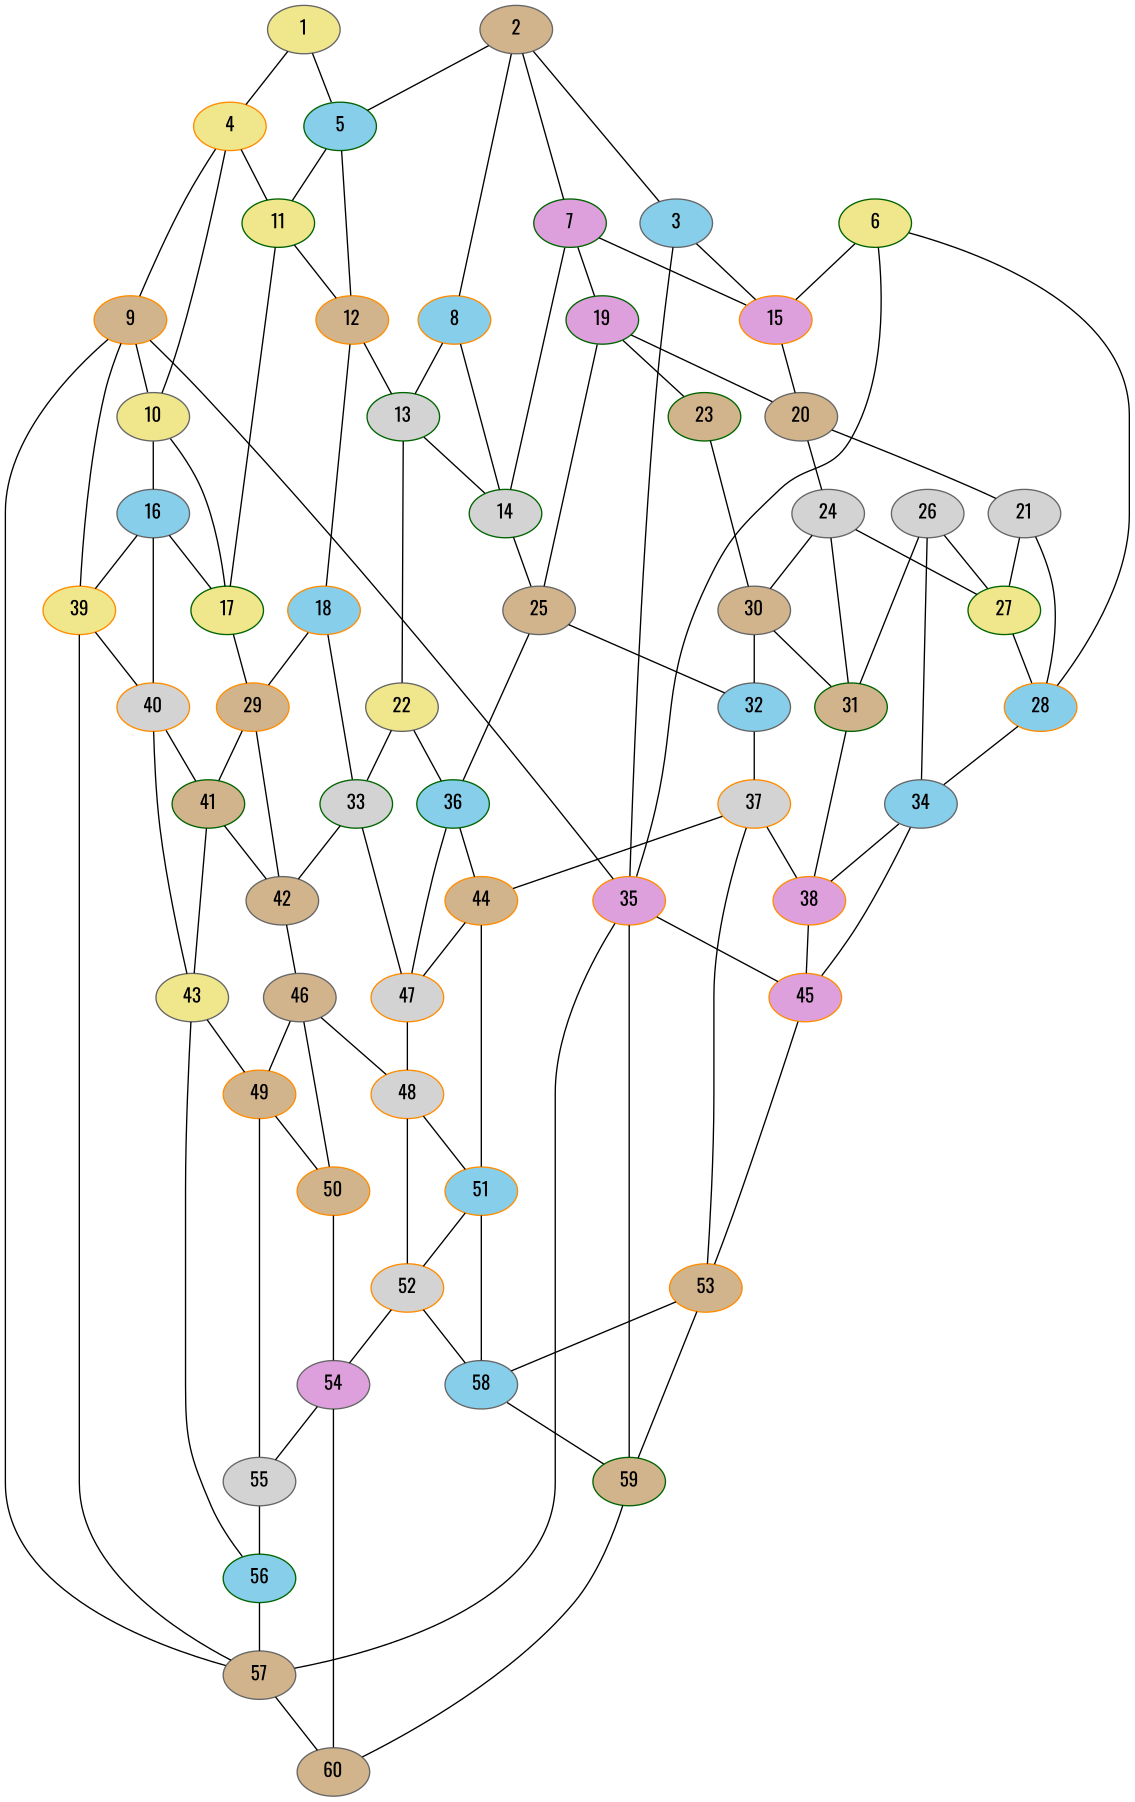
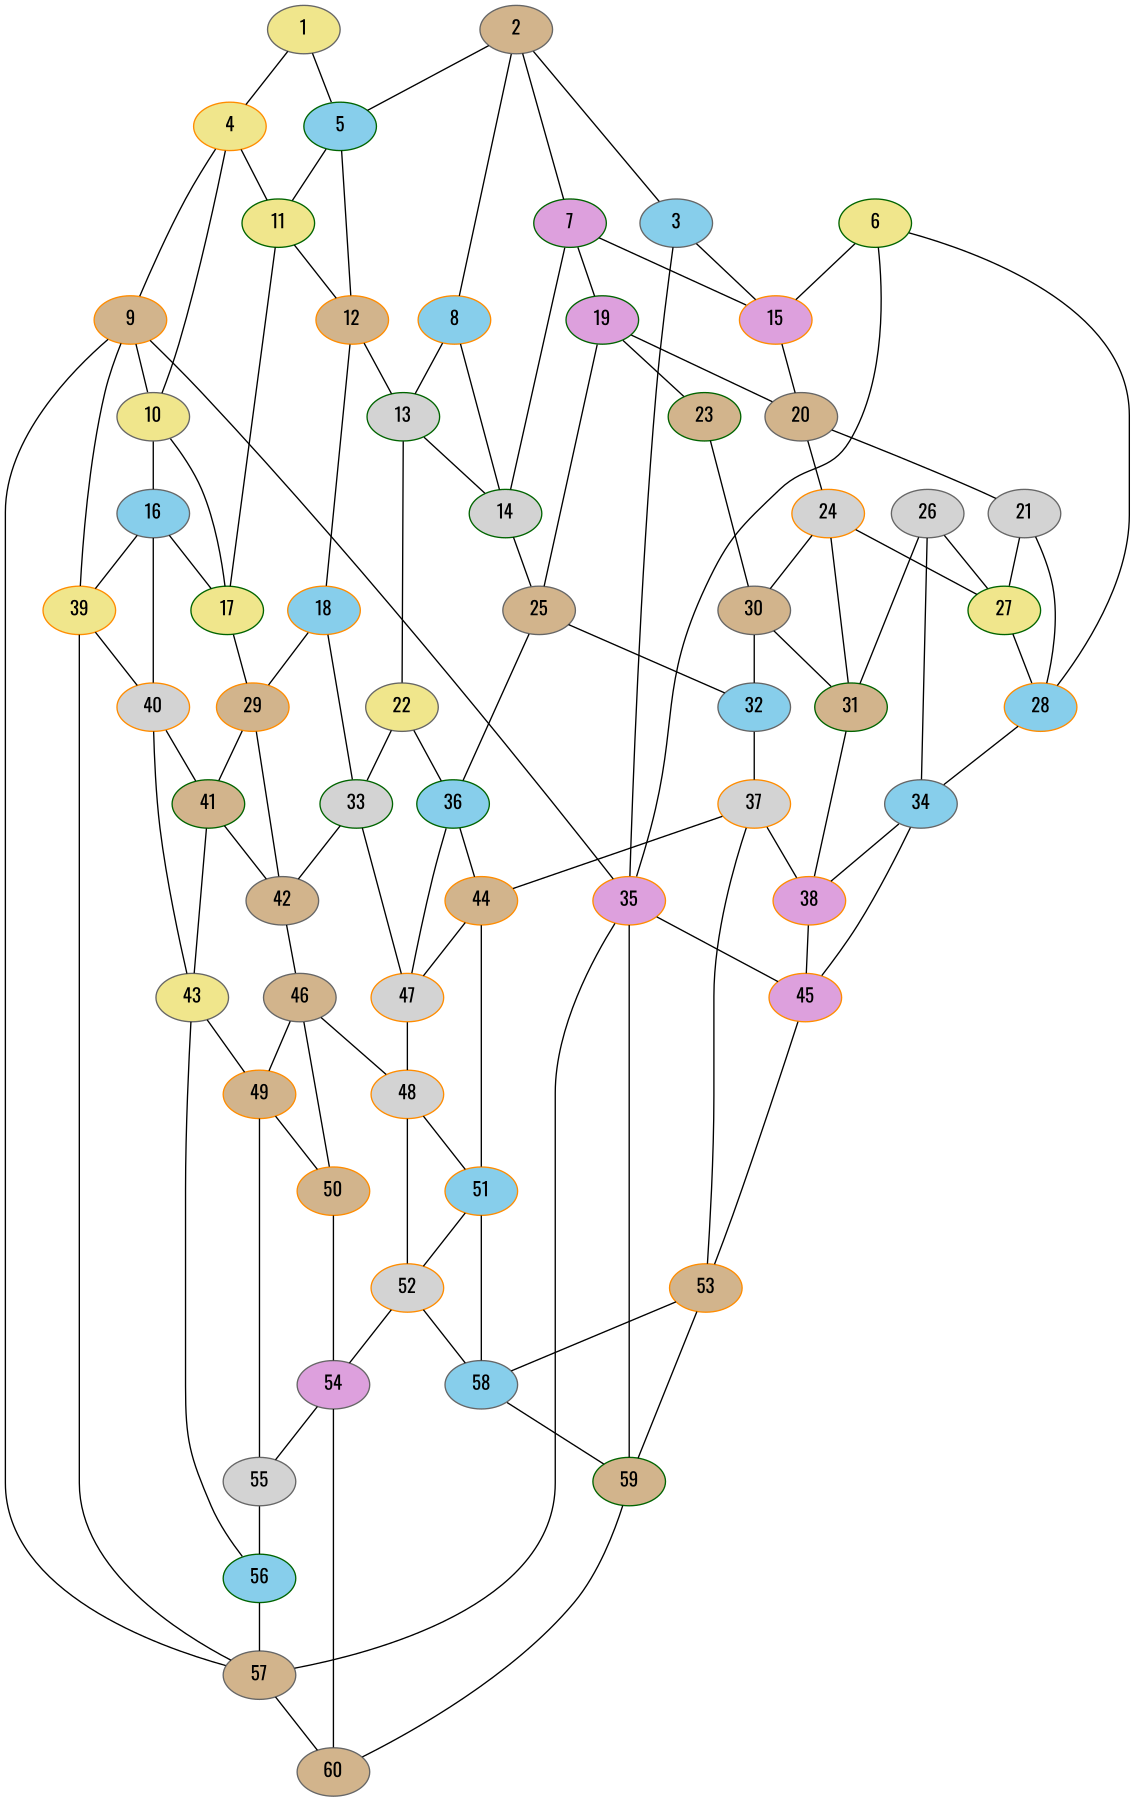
  graph {
    fontname=Oswald
    node [color=gray40 fillcolor=tan fontname=Oswald style=filled]
    edge [fontname=Oswald weight=1.0]
    1 [fillcolor=khaki]
    4 [color=darkorange fillcolor=khaki]
    5 [color=darkgreen fillcolor=skyblue]
    9 [color=darkorange]
    10 [fillcolor=khaki]
    11 [color=darkgreen fillcolor=khaki]
    12 [color=darkorange]
    2
    3 [fillcolor=skyblue]
    7 [color=darkgreen fillcolor=plum]
    8 [color=darkorange fillcolor=skyblue]
    15 [color=darkorange fillcolor=plum]
    35 [color=darkorange fillcolor=plum]
    14 [color=darkgreen fillcolor=lightgrey]
    19 [color=darkgreen fillcolor=plum]
    13 [color=darkgreen fillcolor=lightgrey]
    20
    57
    45 [color=darkorange fillcolor=plum]
    59 [color=darkgreen]
    39 [color=darkorange fillcolor=khaki]
    16 [fillcolor=skyblue]
    17 [color=darkgreen fillcolor=khaki]
    18 [color=darkorange fillcolor=skyblue]
    6 [color=darkgreen fillcolor=khaki]
    28 [color=darkorange fillcolor=skyblue]
    34 [fillcolor=skyblue]
    25
    23 [color=darkgreen]
    22 [fillcolor=khaki]
    40 [color=darkorange fillcolor=lightgrey]
    60
    29 [color=darkorange]
    33 [color=darkgreen fillcolor=lightgrey]
    36 [color=darkgreen fillcolor=skyblue]
    32 [fillcolor=skyblue]
    21 [fillcolor=lightgrey]
-   24 [fillcolor=lightgrey]
+   24 [color=darkorange fillcolor=lightgrey]
    41 [color=darkgreen]
    43 [fillcolor=khaki]
    42
    47 [color=darkorange fillcolor=lightgrey]
    30
    27 [color=darkgreen fillcolor=khaki]
    31 [color=darkgreen]
    44 [color=darkorange]
    37 [color=darkorange fillcolor=lightgrey]
    38 [color=darkorange fillcolor=plum]
    26 [fillcolor=lightgrey]
    46
    53 [color=darkorange]
    48 [color=darkorange fillcolor=lightgrey]
    51 [color=darkorange fillcolor=skyblue]
    58 [fillcolor=skyblue]
    49 [color=darkorange]
    56 [color=darkgreen fillcolor=skyblue]
    50 [color=darkorange]
    55 [fillcolor=lightgrey]
    52 [color=darkorange fillcolor=lightgrey]
    54 [fillcolor=plum]
    1 -- 4
    1 -- 5
    4 -- 9
    4 -- 10
    4 -- 11
    5 -- 11
    5 -- 12
    9 -- 10
    9 -- 35
    9 -- 57
    9 -- 39
    10 -- 16
    10 -- 17
    11 -- 12
    11 -- 17
    12 -- 13
    12 -- 18
    2 -- 5
    2 -- 3
    2 -- 7
    2 -- 8
    3 -- 15
    3 -- 35
    7 -- 15
    7 -- 14
    7 -- 19
    8 -- 14
    8 -- 13
    15 -- 20
    35 -- 57
    35 -- 45
    35 -- 59
    14 -- 25
    19 -- 20
    19 -- 25
    19 -- 23
    13 -- 14
    13 -- 22
    20 -- 21
    20 -- 24
    57 -- 60
    45 -- 53
    59 -- 60
    39 -- 57
    39 -- 40
    16 -- 39
    16 -- 17
    16 -- 40
    17 -- 29
    18 -- 29
    18 -- 33
    6 -- 15
    6 -- 35
    6 -- 28
    28 -- 34
    34 -- 45
    34 -- 38
    25 -- 36
    25 -- 32
    23 -- 30
    22 -- 33
    22 -- 36
    40 -- 41
    40 -- 43
    29 -- 41
    29 -- 42
    33 -- 42
    33 -- 47
    36 -- 47
    36 -- 44
    32 -- 37
    21 -- 28
    21 -- 27
    24 -- 30
    24 -- 27
    24 -- 31
    41 -- 43
    41 -- 42
    43 -- 49
    43 -- 56
    42 -- 46
    47 -- 48
    30 -- 32
    30 -- 31
    27 -- 28
    31 -- 38
    44 -- 47
    44 -- 51
    37 -- 44
    37 -- 38
    37 -- 53
    38 -- 45
    26 -- 34
    26 -- 27
    26 -- 31
    46 -- 48
    46 -- 49
    46 -- 50
    53 -- 59
    53 -- 58
    48 -- 51
    48 -- 52
    51 -- 58
    51 -- 52
    58 -- 59
    49 -- 50
    49 -- 55
    56 -- 57
    50 -- 54
    55 -- 56 [weight=2.0]
    52 -- 58
    52 -- 54
    54 -- 60
    54 -- 55
  }
